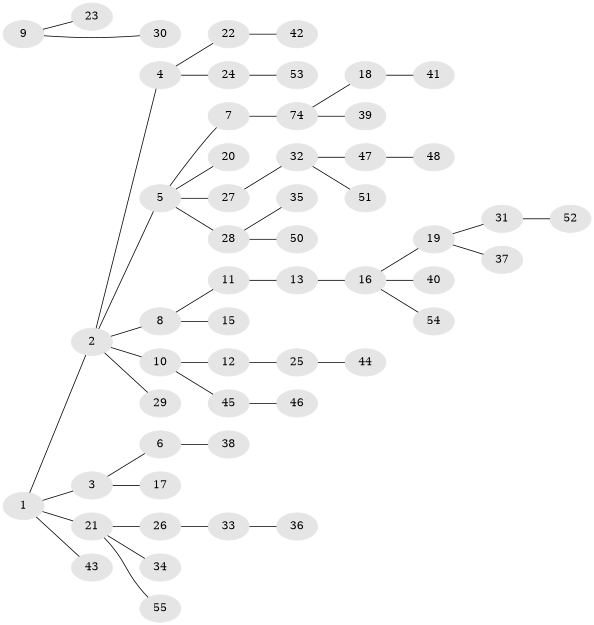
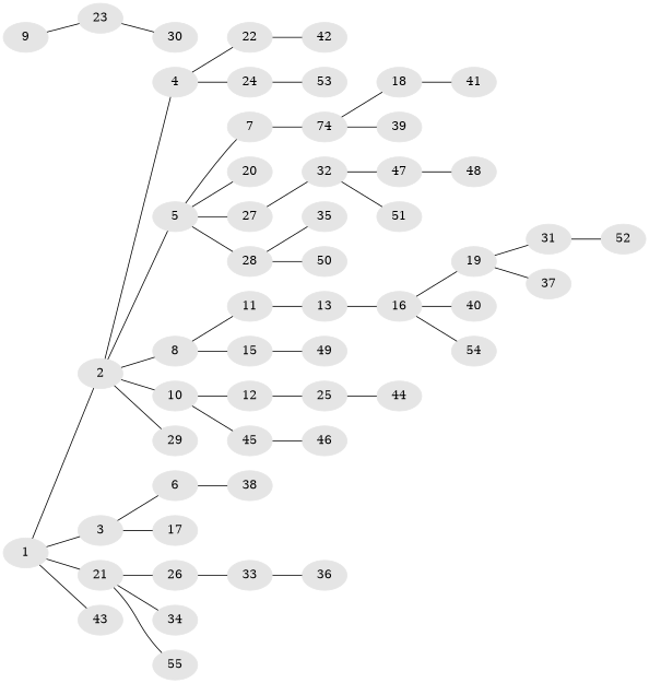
  graph {
    rankdir=LR
    node [color=gray90 style=filled]
    1
    2
    3
    21
    43
    4
    5
    8
    10
    29
    6
    17
    9
    23
    30
    26
    34
    55
    22
    24
    7
    20
    27
    28
    11
    15
    12
    45
    38
    42
    53
    n32 [label=74]
    32
    18
    39
    13
+   49
    25
    46
    16
    44
    19
    40
    54
    41
    31
    37
    52
    33
    36
    35
    50
    47
    51
    48
    1 -- 2
    1 -- 3
    1 -- 21
    1 -- 43
    2 -- 4
    2 -- 5
    2 -- 8
    2 -- 10
    2 -- 29
    3 -- 6
    3 -- 17
    21 -- 26
    21 -- 34
    21 -- 55
    4 -- 22
    4 -- 24
    5 -- 7
    5 -- 20
    5 -- 27
    5 -- 28
    8 -- 11
    8 -- 15
    10 -- 12
    10 -- 45
    6 -- 38
    9 -- 23
-   9 -- 30
+   23 -- 30
    26 -- 33
    22 -- 42
    24 -- 53
    7 -- n32
    27 -- 32
    28 -- 35
    28 -- 50
    11 -- 13
+   15 -- 49
    12 -- 25
    45 -- 46
    n32 -- 18
    n32 -- 39
    32 -- 47
    32 -- 51
    18 -- 41
    13 -- 16
    25 -- 44
    16 -- 19
    16 -- 40
    16 -- 54
    19 -- 31
    19 -- 37
    31 -- 52
    33 -- 36
    47 -- 48
  }
